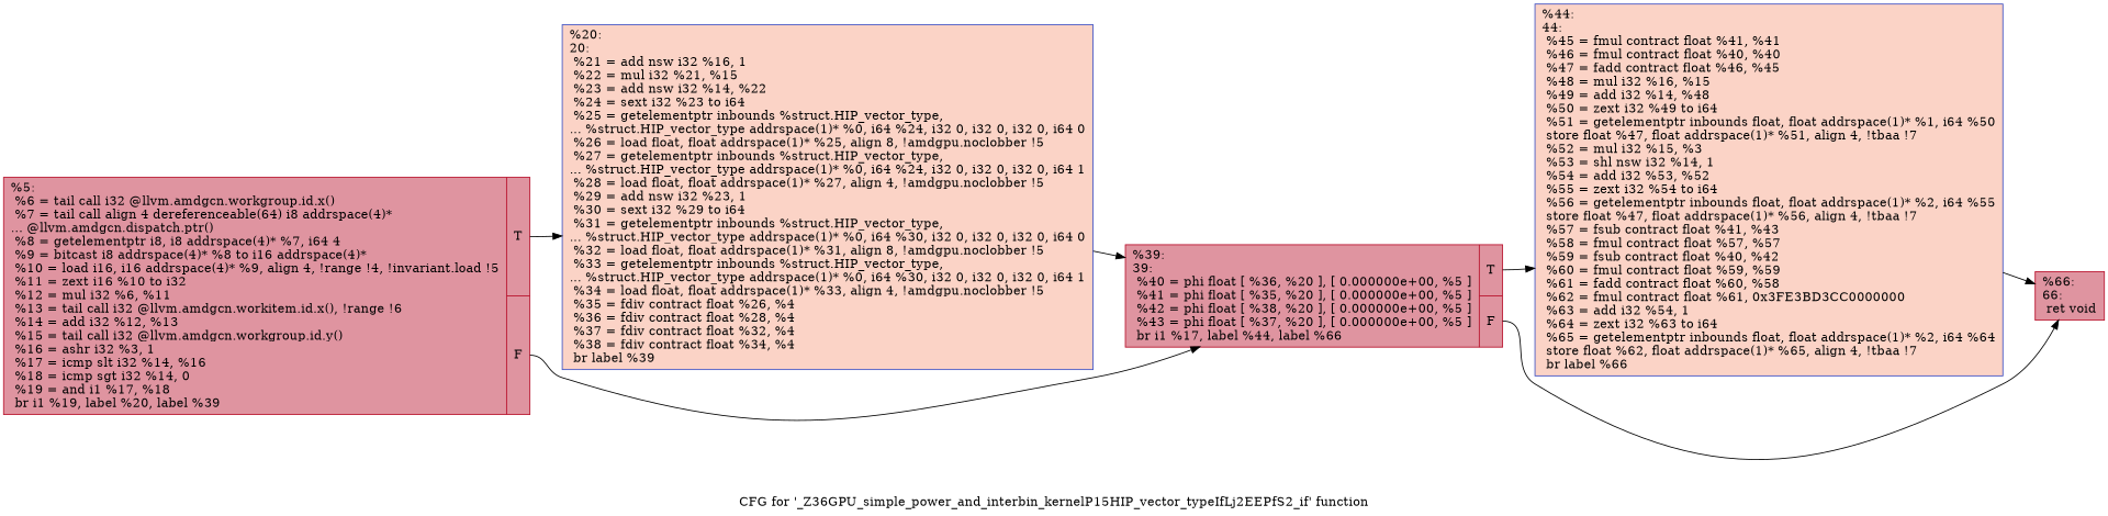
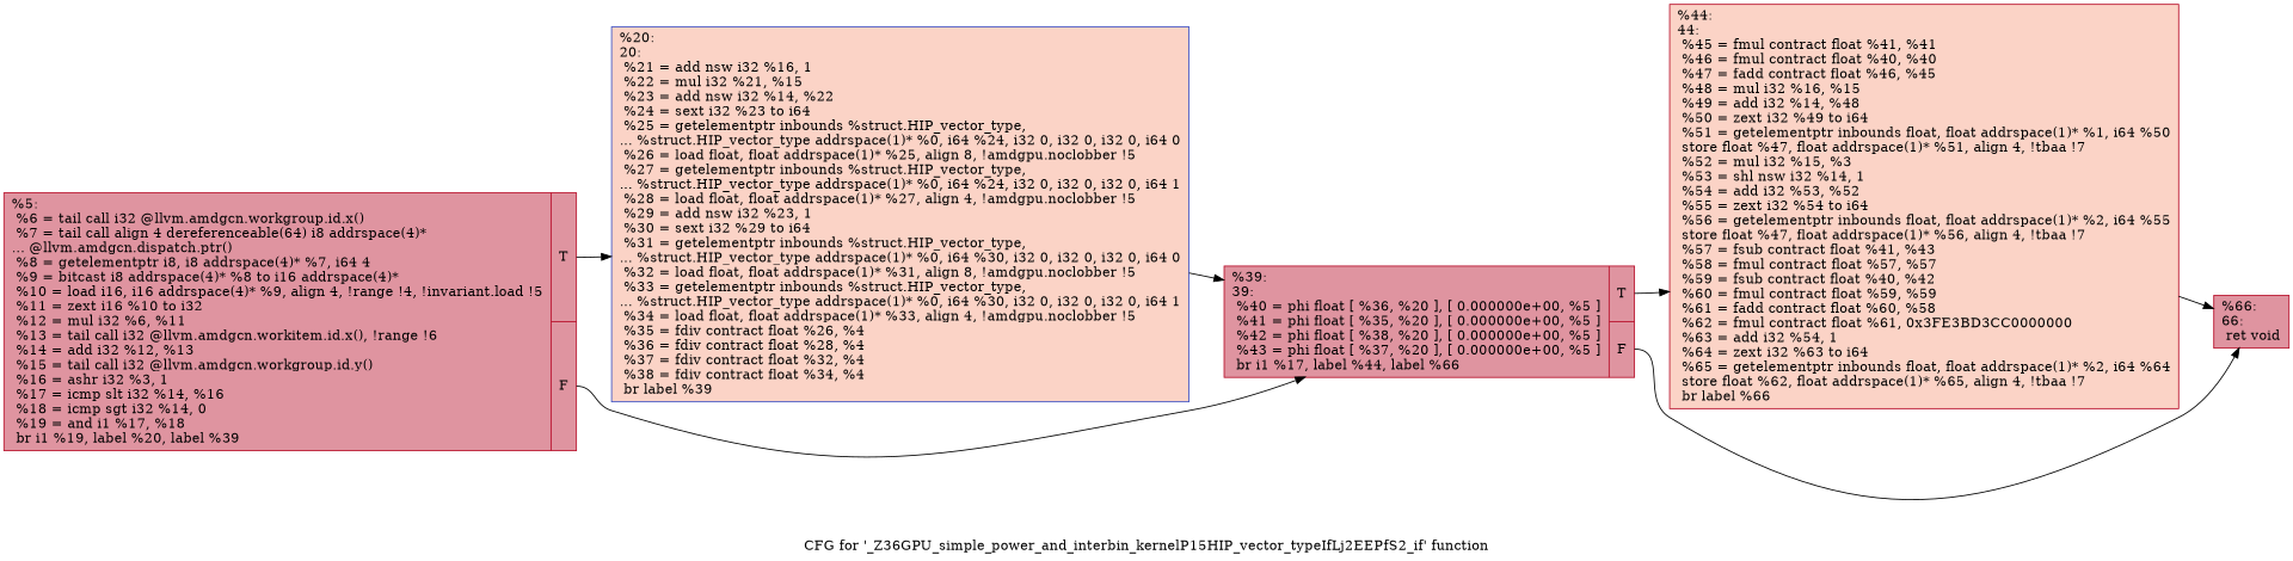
  digraph {
    label="CFG for '_Z36GPU_simple_power_and_interbin_kernelP15HIP_vector_typeIfLj2EEPfS2_if' function"
    rankdir=LR
    node [color="#b70d28ff" fillcolor="#b70d2870" shape=record style=filled]
    n1 [label="{%5:\l  %6 = tail call i32 @llvm.amdgcn.workgroup.id.x()\l  %7 = tail call align 4 dereferenceable(64) i8 addrspace(4)*\l... @llvm.amdgcn.dispatch.ptr()\l  %8 = getelementptr i8, i8 addrspace(4)* %7, i64 4\l  %9 = bitcast i8 addrspace(4)* %8 to i16 addrspace(4)*\l  %10 = load i16, i16 addrspace(4)* %9, align 4, !range !4, !invariant.load !5\l  %11 = zext i16 %10 to i32\l  %12 = mul i32 %6, %11\l  %13 = tail call i32 @llvm.amdgcn.workitem.id.x(), !range !6\l  %14 = add i32 %12, %13\l  %15 = tail call i32 @llvm.amdgcn.workgroup.id.y()\l  %16 = ashr i32 %3, 1\l  %17 = icmp slt i32 %14, %16\l  %18 = icmp sgt i32 %14, 0\l  %19 = and i1 %17, %18\l  br i1 %19, label %20, label %39\l|{<s0>T|<s1>F}}"]
    n2 [color="#3d50c3ff" fillcolor="#f59c7d70" label="{%20:\l20:                                               \l  %21 = add nsw i32 %16, 1\l  %22 = mul i32 %21, %15\l  %23 = add nsw i32 %14, %22\l  %24 = sext i32 %23 to i64\l  %25 = getelementptr inbounds %struct.HIP_vector_type,\l... %struct.HIP_vector_type addrspace(1)* %0, i64 %24, i32 0, i32 0, i32 0, i64 0\l  %26 = load float, float addrspace(1)* %25, align 8, !amdgpu.noclobber !5\l  %27 = getelementptr inbounds %struct.HIP_vector_type,\l... %struct.HIP_vector_type addrspace(1)* %0, i64 %24, i32 0, i32 0, i32 0, i64 1\l  %28 = load float, float addrspace(1)* %27, align 4, !amdgpu.noclobber !5\l  %29 = add nsw i32 %23, 1\l  %30 = sext i32 %29 to i64\l  %31 = getelementptr inbounds %struct.HIP_vector_type,\l... %struct.HIP_vector_type addrspace(1)* %0, i64 %30, i32 0, i32 0, i32 0, i64 0\l  %32 = load float, float addrspace(1)* %31, align 8, !amdgpu.noclobber !5\l  %33 = getelementptr inbounds %struct.HIP_vector_type,\l... %struct.HIP_vector_type addrspace(1)* %0, i64 %30, i32 0, i32 0, i32 0, i64 1\l  %34 = load float, float addrspace(1)* %33, align 4, !amdgpu.noclobber !5\l  %35 = fdiv contract float %26, %4\l  %36 = fdiv contract float %28, %4\l  %37 = fdiv contract float %32, %4\l  %38 = fdiv contract float %34, %4\l  br label %39\l}"]
    n3 [label="{%39:\l39:                                               \l  %40 = phi float [ %36, %20 ], [ 0.000000e+00, %5 ]\l  %41 = phi float [ %35, %20 ], [ 0.000000e+00, %5 ]\l  %42 = phi float [ %38, %20 ], [ 0.000000e+00, %5 ]\l  %43 = phi float [ %37, %20 ], [ 0.000000e+00, %5 ]\l  br i1 %17, label %44, label %66\l|{<s0>T|<s1>F}}"]
-   n4 [color="#3d50c3ff" fillcolor="#f59c7d70" label="{%44:\l44:                                               \l  %45 = fmul contract float %41, %41\l  %46 = fmul contract float %40, %40\l  %47 = fadd contract float %46, %45\l  %48 = mul i32 %16, %15\l  %49 = add i32 %14, %48\l  %50 = zext i32 %49 to i64\l  %51 = getelementptr inbounds float, float addrspace(1)* %1, i64 %50\l  store float %47, float addrspace(1)* %51, align 4, !tbaa !7\l  %52 = mul i32 %15, %3\l  %53 = shl nsw i32 %14, 1\l  %54 = add i32 %53, %52\l  %55 = zext i32 %54 to i64\l  %56 = getelementptr inbounds float, float addrspace(1)* %2, i64 %55\l  store float %47, float addrspace(1)* %56, align 4, !tbaa !7\l  %57 = fsub contract float %41, %43\l  %58 = fmul contract float %57, %57\l  %59 = fsub contract float %40, %42\l  %60 = fmul contract float %59, %59\l  %61 = fadd contract float %60, %58\l  %62 = fmul contract float %61, 0x3FE3BD3CC0000000\l  %63 = add i32 %54, 1\l  %64 = zext i32 %63 to i64\l  %65 = getelementptr inbounds float, float addrspace(1)* %2, i64 %64\l  store float %62, float addrspace(1)* %65, align 4, !tbaa !7\l  br label %66\l}"]
+   n4 [fillcolor="#f59c7d70" label="{%44:\l44:                                               \l  %45 = fmul contract float %41, %41\l  %46 = fmul contract float %40, %40\l  %47 = fadd contract float %46, %45\l  %48 = mul i32 %16, %15\l  %49 = add i32 %14, %48\l  %50 = zext i32 %49 to i64\l  %51 = getelementptr inbounds float, float addrspace(1)* %1, i64 %50\l  store float %47, float addrspace(1)* %51, align 4, !tbaa !7\l  %52 = mul i32 %15, %3\l  %53 = shl nsw i32 %14, 1\l  %54 = add i32 %53, %52\l  %55 = zext i32 %54 to i64\l  %56 = getelementptr inbounds float, float addrspace(1)* %2, i64 %55\l  store float %47, float addrspace(1)* %56, align 4, !tbaa !7\l  %57 = fsub contract float %41, %43\l  %58 = fmul contract float %57, %57\l  %59 = fsub contract float %40, %42\l  %60 = fmul contract float %59, %59\l  %61 = fadd contract float %60, %58\l  %62 = fmul contract float %61, 0x3FE3BD3CC0000000\l  %63 = add i32 %54, 1\l  %64 = zext i32 %63 to i64\l  %65 = getelementptr inbounds float, float addrspace(1)* %2, i64 %64\l  store float %62, float addrspace(1)* %65, align 4, !tbaa !7\l  br label %66\l}"]
    n5 [label="{%66:\l66:                                               \l  ret void\l}"]
    n1 -> n2 [tailport=s0]
    n1 -> n3 [tailport=s1]
    n2 -> n3
    n3 -> n4 [tailport=s0]
    n3 -> n5 [tailport=s1]
    n4 -> n5
  }
